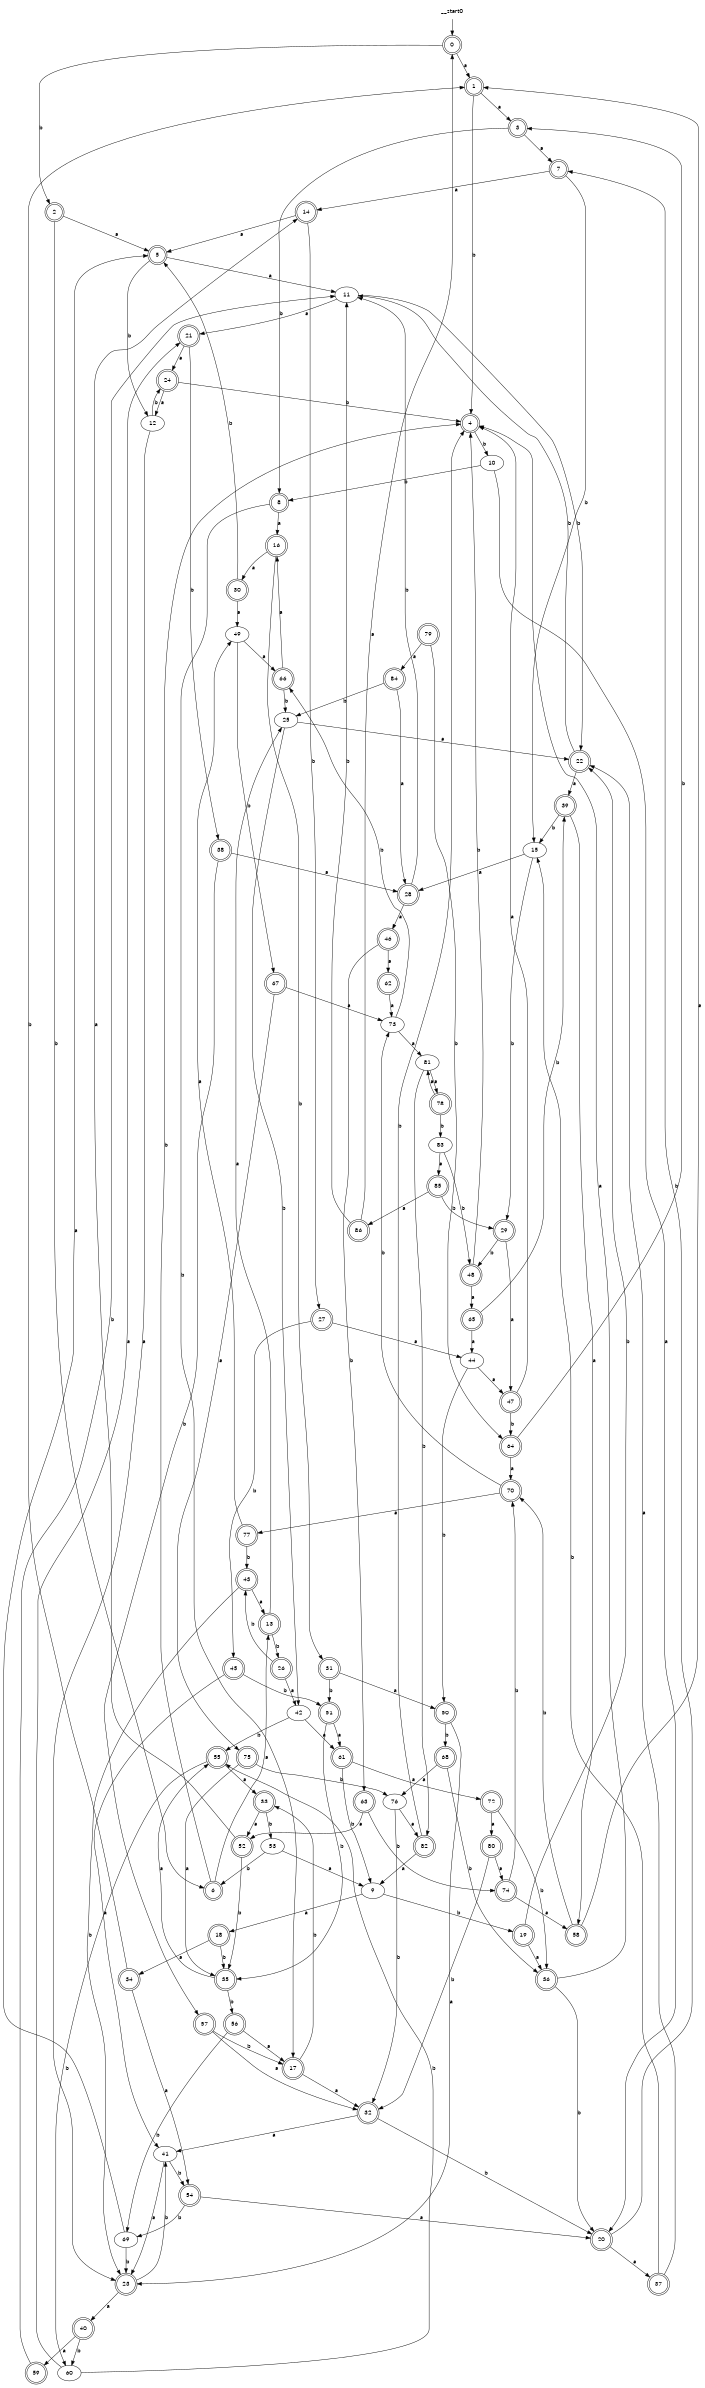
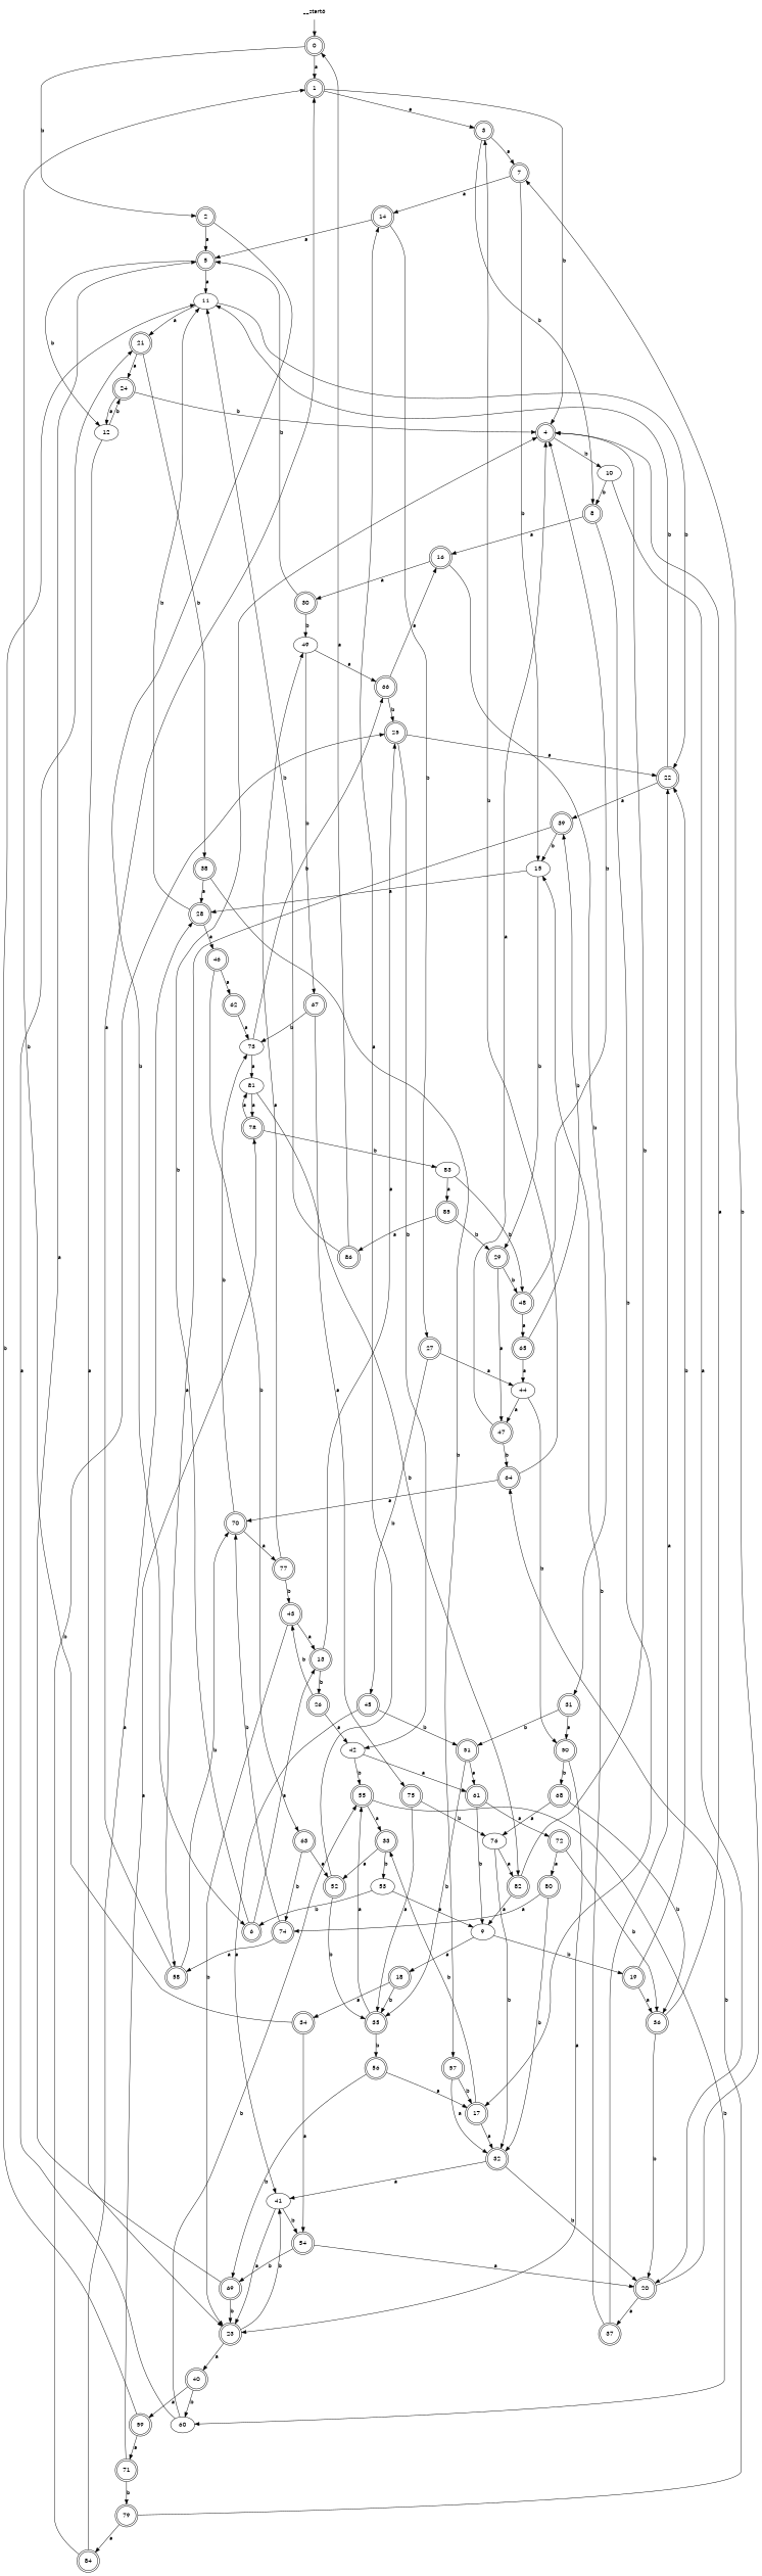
  digraph {
    fontname=Lato
    node [fontname=Lato shape=doublecircle]
    edge [fontname=Lato]
-   __start0 [shape=none]
+   __start0 [shape=none label=__start6]
    0
    1
    2
    3
    4
    5
    6
    7
    8
    10 [shape=""]
    11 [shape=""]
    12 [shape=""]
    13
    14
    15 [shape=""]
    16
    17
    9 [shape=""]
    18
    19
    20
    21
    22
    23
    24
-   25 [shape=ellipse]
+   25
    26
    27
    28
    29
    30
    31
    32
    33
    34
    35
    36
    37
    38
    39
    40
    41 [shape=""]
    42 [shape=ellipse]
    43
    44 [shape=""]
    45
    46
    47
    48
    49 [shape=""]
    50
    51
    52
    53 [shape=""]
    54
    55
    56
    57
    58
    59
    60 [shape=""]
    61
    62
    63
    64
    65
    66
    67
    68
-   69 [shape=ellipse]
+   69
    70
+   71
    72
    73 [shape=""]
    74
    75
    76 [shape=""]
    77
    78
    79
    80
    81 [shape=""]
    82
    83 [shape=""]
    84
    85
    86
    __start0 -> 0
    0 -> 1 [label=a]
    0 -> 2 [label=b]
    1 -> 3 [label=a]
    1 -> 4 [label=b]
    2 -> 5 [label=a]
    2 -> 6 [label=b]
    3 -> 7 [label=a]
    3 -> 8 [label=b]
    4 -> 10 [label=b]
    5 -> 11 [label=a]
    5 -> 12 [label=b]
    6 -> 4 [label=b]
    6 -> 13 [label=a]
    7 -> 14 [label=a]
    7 -> 15 [label=b]
    8 -> 16 [label=a]
    8 -> 17 [label=b]
    10 -> 8 [label=b]
    10 -> 20 [label=a]
    11 -> 21 [label=a]
    11 -> 22 [label=b]
    12 -> 23 [label=a]
    12 -> 24 [label=b]
    13 -> 25 [label=a]
    13 -> 26 [label=b]
    14 -> 5 [label=a]
    14 -> 27 [label=b]
    15 -> 28 [label=a]
    15 -> 29 [label=b]
    16 -> 30 [label=a]
    16 -> 31 [label=b]
    17 -> 32 [label=a]
    17 -> 33 [label=b]
    9 -> 18 [label=a]
    9 -> 19 [label=b]
    18 -> 34 [label=a]
    18 -> 35 [label=b]
    19 -> 22 [label=b]
    19 -> 36 [label=a]
    20 -> 7 [label=b]
    20 -> 37 [label=a]
    21 -> 24 [label=a]
    21 -> 38 [label=b]
    22 -> 11 [label=b]
    22 -> 39 [label=a]
    23 -> 40 [label=a]
    23 -> 41 [label=b]
    24 -> 4 [label=b]
    24 -> 12 [label=a]
    25 -> 22 [label=a]
    25 -> 42 [label=b]
    26 -> 42 [label=a]
    26 -> 43 [label=b]
    27 -> 44 [label=a]
    27 -> 45 [label=b]
    28 -> 11 [label=b]
    28 -> 46 [label=a]
    29 -> 47 [label=a]
    29 -> 48 [label=b]
    30 -> 5 [label=b]
-   30 -> 49 [label=a]
+   30 -> 49 [label=b]
    31 -> 50 [label=a]
    31 -> 51 [label=b]
    32 -> 20 [label=b]
    32 -> 41 [label=a]
    33 -> 52 [label=a]
    33 -> 53 [label=b]
    34 -> 1 [label=b]
    34 -> 54 [label=a]
    35 -> 55 [label=a]
    35 -> 56 [label=b]
    36 -> 4 [label=a]
    36 -> 20 [label=b]
    37 -> 15 [label=b]
    37 -> 22 [label=a]
    38 -> 28 [label=a]
    38 -> 57 [label=b]
    39 -> 15 [label=b]
    39 -> 58 [label=a]
    40 -> 59 [label=a]
    40 -> 60 [label=b]
    41 -> 23 [label=a]
    41 -> 54 [label=b]
    42 -> 55 [label=b]
    42 -> 61 [label=a]
    43 -> 13 [label=a]
    43 -> 23 [label=b]
    44 -> 47 [label=a]
    44 -> 50 [label=b]
    45 -> 41 [label=a]
    45 -> 51 [label=b]
    46 -> 62 [label=a]
    46 -> 63 [label=b]
    47 -> 4 [label=a]
    47 -> 64 [label=b]
    48 -> 4 [label=b]
    48 -> 65 [label=a]
    49 -> 66 [label=a]
    49 -> 67 [label=b]
    50 -> 23 [label=a]
    50 -> 68 [label=b]
    51 -> 35 [label=b]
    51 -> 61 [label=a]
    52 -> 14 [label=a]
    52 -> 35 [label=b]
    53 -> 6 [label=b]
    53 -> 9 [label=a]
    54 -> 20 [label=a]
    54 -> 69 [label=b]
    55 -> 33 [label=a]
    55 -> 60 [label=b]
    56 -> 17 [label=a]
    56 -> 69 [label=b]
    57 -> 17 [label=b]
    57 -> 32 [label=a]
    58 -> 1 [label=a]
    58 -> 70 [label=b]
    59 -> 11 [label=b]
+   59 -> 71 [label=a]
    60 -> 21 [label=a]
    60 -> 55 [label=b]
    61 -> 9 [label=b]
    61 -> 72 [label=a]
    62 -> 73 [label=a]
    63 -> 52 [label=a]
    63 -> 74 [label=b]
    64 -> 3 [label=b]
    64 -> 70 [label=a]
    65 -> 39 [label=b]
    65 -> 44 [label=a]
    66 -> 16 [label=a]
    66 -> 25 [label=b]
-   67 -> 73 [label=a]
+   67 -> 73 [label=b]
    67 -> 75 [label=a]
    68 -> 36 [label=b]
    68 -> 76 [label=a]
    69 -> 5 [label=a]
    69 -> 23 [label=b]
    70 -> 73 [label=b]
    70 -> 77 [label=a]
+   71 -> 78 [label=a]
+   71 -> 79 [label=b]
    72 -> 36 [label=b]
    72 -> 80 [label=a]
    73 -> 66 [label=b]
    73 -> 81 [label=a]
    74 -> 58 [label=a]
    74 -> 70 [label=b]
    75 -> 35 [label=a]
    75 -> 76 [label=b]
    76 -> 32 [label=b]
    76 -> 82 [label=a]
    77 -> 43 [label=b]
    77 -> 49 [label=a]
    78 -> 81 [label=a]
    78 -> 83 [label=b]
    79 -> 64 [label=b]
    79 -> 84 [label=a]
    80 -> 32 [label=b]
    80 -> 74 [label=a]
    81 -> 78 [label=a]
    81 -> 82 [label=b]
    82 -> 4 [label=b]
    82 -> 9 [label=a]
    83 -> 48 [label=b]
    83 -> 85 [label=a]
    84 -> 25 [label=b]
    84 -> 28 [label=a]
    85 -> 29 [label=b]
    85 -> 86 [label=a]
    86 -> 0 [label=a]
    86 -> 11 [label=b]
  }
